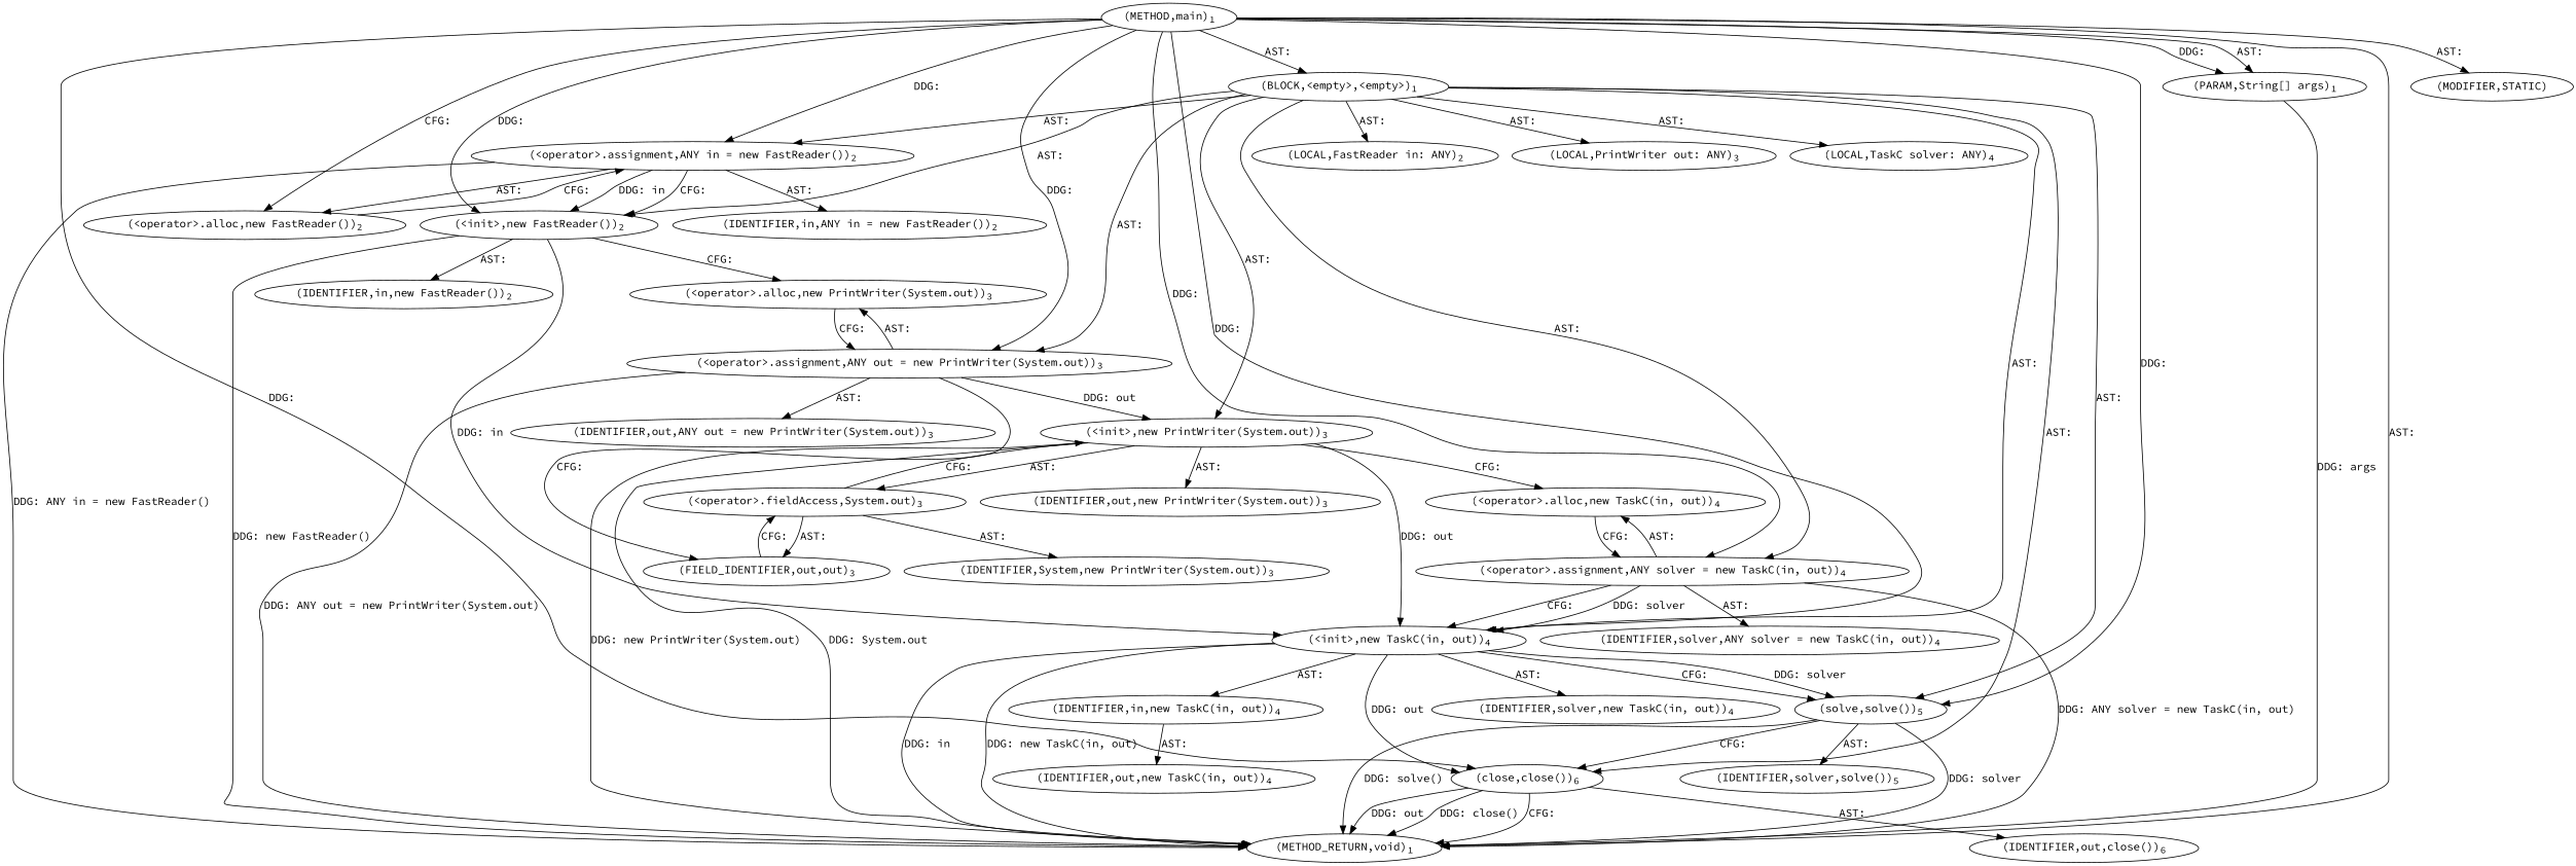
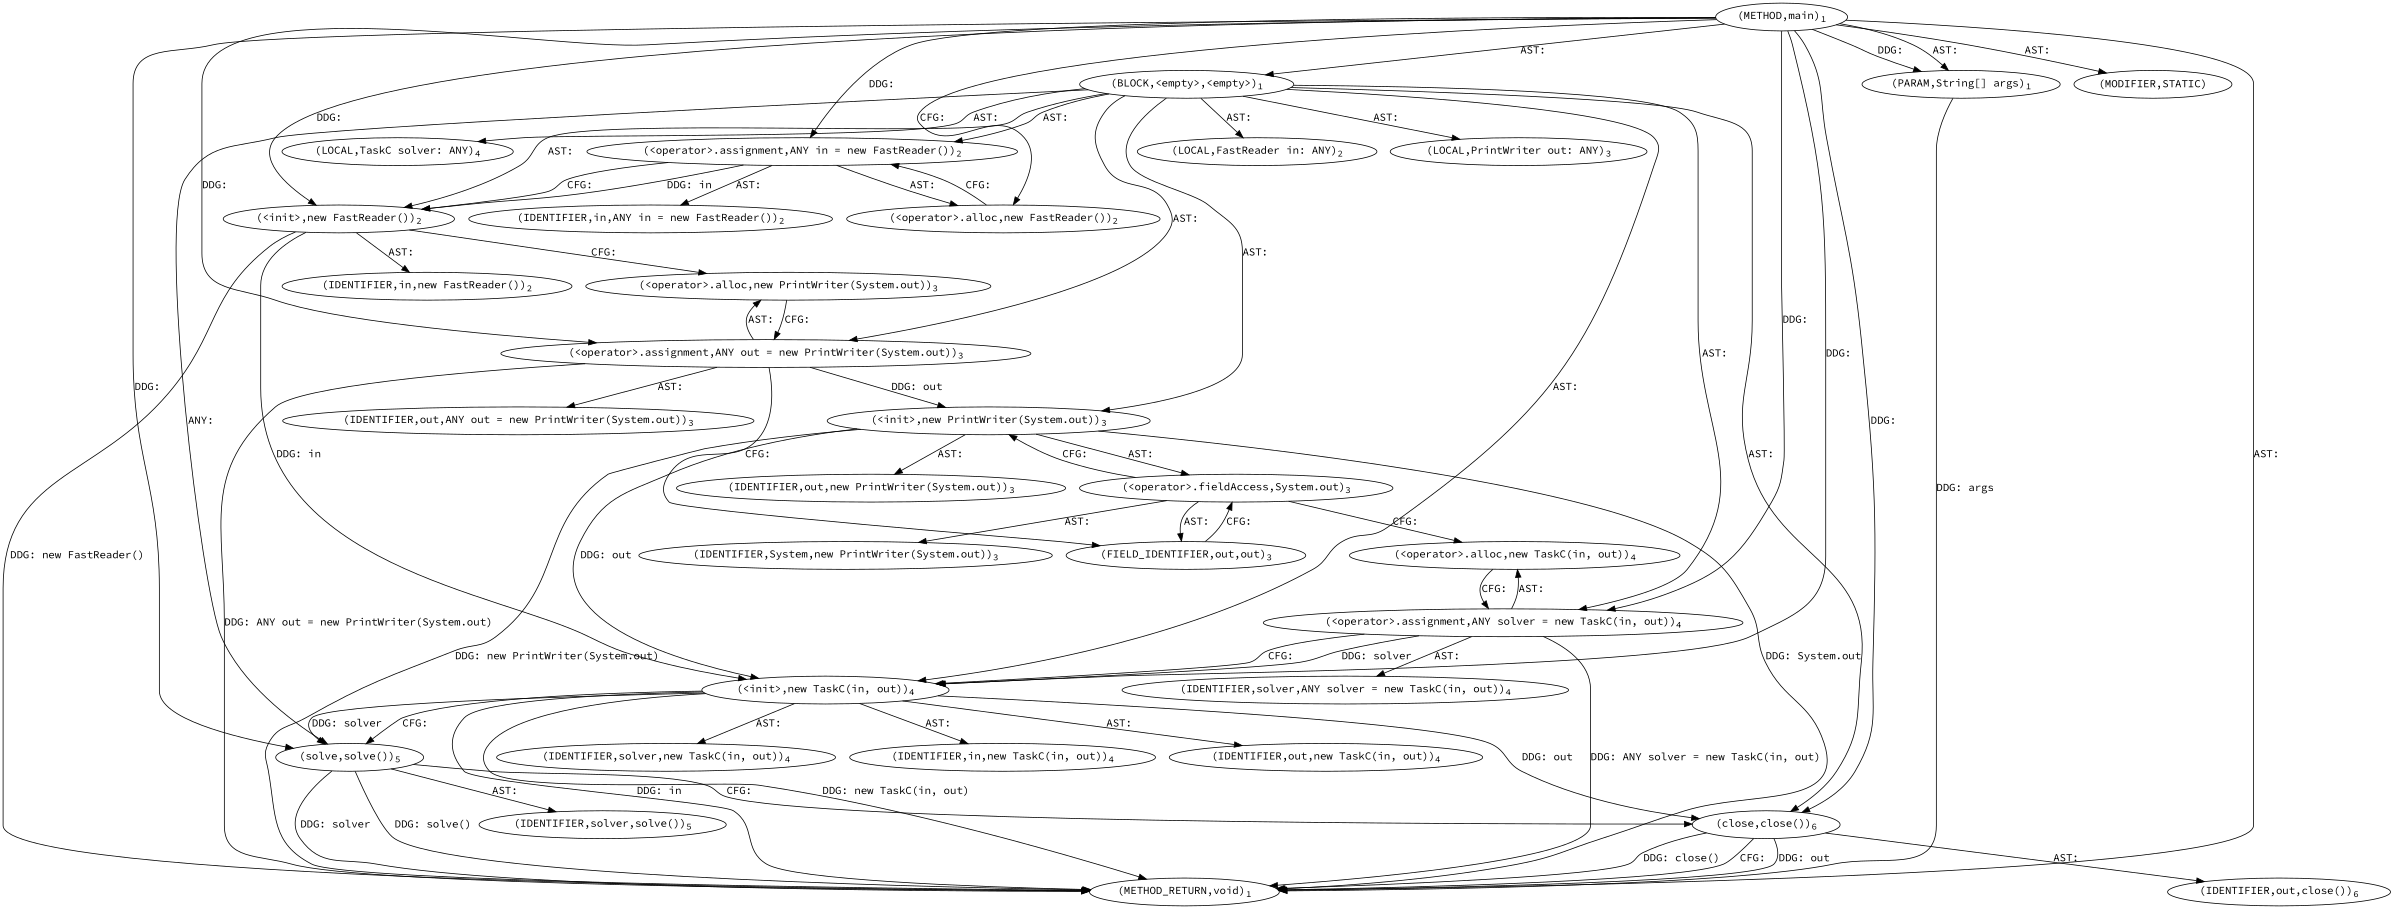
  digraph {
    fontname="Source Code Pro"
    node [fontname="Source Code Pro"]
    edge [fontname="Source Code Pro"]
    n1 [label=<(METHOD,main)<SUB>1</SUB>>]
    n2 [label=<(PARAM,String[] args)<SUB>1</SUB>>]
    n3 [label=<(BLOCK,&lt;empty&gt;,&lt;empty&gt;)<SUB>1</SUB>>]
    n4 [label=<(&lt;operator&gt;.assignment,ANY in = new FastReader())<SUB>2</SUB>>]
    n5 [label=<(&lt;operator&gt;.alloc,new FastReader())<SUB>2</SUB>>]
    n6 [label=<(&lt;init&gt;,new FastReader())<SUB>2</SUB>>]
    n7 [label=<(&lt;operator&gt;.assignment,ANY out = new PrintWriter(System.out))<SUB>3</SUB>>]
    n8 [label=<(&lt;operator&gt;.assignment,ANY solver = new TaskC(in, out))<SUB>4</SUB>>]
    n9 [label=<(&lt;init&gt;,new TaskC(in, out))<SUB>4</SUB>>]
    n10 [label=<(solve,solve())<SUB>5</SUB>>]
    n11 [label=<(close,close())<SUB>6</SUB>>]
    n12 [label=<(MODIFIER,STATIC)>]
    n13 [label=<(METHOD_RETURN,void)<SUB>1</SUB>>]
    n14 [label=<(&lt;init&gt;,new PrintWriter(System.out))<SUB>3</SUB>>]
    n15 [label=<(LOCAL,FastReader in: ANY)<SUB>2</SUB>>]
    n16 [label=<(LOCAL,PrintWriter out: ANY)<SUB>3</SUB>>]
    n17 [label=<(LOCAL,TaskC solver: ANY)<SUB>4</SUB>>]
    n18 [label=<(IDENTIFIER,in,ANY in = new FastReader())<SUB>2</SUB>>]
    n19 [label=<(IDENTIFIER,in,new FastReader())<SUB>2</SUB>>]
    n20 [label=<(&lt;operator&gt;.alloc,new PrintWriter(System.out))<SUB>3</SUB>>]
    n21 [label=<(IDENTIFIER,out,ANY out = new PrintWriter(System.out))<SUB>3</SUB>>]
    n22 [label=<(FIELD_IDENTIFIER,out,out)<SUB>3</SUB>>]
    n23 [label=<(IDENTIFIER,out,new PrintWriter(System.out))<SUB>3</SUB>>]
    n24 [label=<(&lt;operator&gt;.fieldAccess,System.out)<SUB>3</SUB>>]
    n25 [label=<(&lt;operator&gt;.alloc,new TaskC(in, out))<SUB>4</SUB>>]
    n26 [label=<(IDENTIFIER,solver,ANY solver = new TaskC(in, out))<SUB>4</SUB>>]
    n27 [label=<(IDENTIFIER,solver,new TaskC(in, out))<SUB>4</SUB>>]
    n28 [label=<(IDENTIFIER,in,new TaskC(in, out))<SUB>4</SUB>>]
    n29 [label=<(IDENTIFIER,out,new TaskC(in, out))<SUB>4</SUB>>]
    n30 [label=<(IDENTIFIER,solver,solve())<SUB>5</SUB>>]
    n31 [label=<(IDENTIFIER,out,close())<SUB>6</SUB>>]
    n32 [label=<(IDENTIFIER,System,new PrintWriter(System.out))<SUB>3</SUB>>]
    n1 -> n2 [label="AST: "]
    n1 -> n2 [label="DDG: "]
    n1 -> n3 [label="AST: "]
    n1 -> n4 [label="DDG: "]
    n1 -> n5 [label="CFG: "]
    n1 -> n6 [label="DDG: "]
    n1 -> n7 [label="DDG: "]
    n1 -> n8 [label="DDG: "]
    n1 -> n9 [label="DDG: "]
    n1 -> n10 [label="DDG: "]
    n1 -> n11 [label="DDG: "]
    n1 -> n12 [label="AST: "]
    n1 -> n13 [label="AST: "]
    n2 -> n13 [label="DDG: args"]
    n3 -> n4 [label="AST: "]
    n3 -> n6 [label="AST: "]
    n3 -> n7 [label="AST: "]
    n3 -> n8 [label="AST: "]
    n3 -> n9 [label="AST: "]
-   n3 -> n10 [label="AST: "]
+   n3 -> n10 [label="ANY: "]
    n3 -> n11 [label="AST: "]
    n3 -> n14 [label="AST: "]
    n3 -> n15 [label="AST: "]
    n3 -> n16 [label="AST: "]
    n3 -> n17 [label="AST: "]
    n4 -> n5 [label="AST: "]
    n4 -> n6 [label="CFG: "]
    n4 -> n6 [label="DDG: in"]
-   n4 -> n13 [label="DDG: ANY in = new FastReader()"]
    n4 -> n18 [label="AST: "]
    n5 -> n4 [label="CFG: "]
    n6 -> n9 [label="DDG: in"]
    n6 -> n13 [label="DDG: new FastReader()"]
    n6 -> n19 [label="AST: "]
    n6 -> n20 [label="CFG: "]
    n7 -> n13 [label="DDG: ANY out = new PrintWriter(System.out)"]
    n7 -> n14 [label="DDG: out"]
    n7 -> n20 [label="AST: "]
    n7 -> n21 [label="AST: "]
    n7 -> n22 [label="CFG: "]
    n8 -> n9 [label="CFG: "]
    n8 -> n9 [label="DDG: solver"]
    n8 -> n13 [label="DDG: ANY solver = new TaskC(in, out)"]
    n8 -> n25 [label="AST: "]
    n8 -> n26 [label="AST: "]
    n9 -> n10 [label="CFG: "]
    n9 -> n10 [label="DDG: solver"]
    n9 -> n11 [label="DDG: out"]
    n9 -> n13 [label="DDG: in"]
    n9 -> n13 [label="DDG: new TaskC(in, out)"]
    n9 -> n27 [label="AST: "]
    n9 -> n28 [label="AST: "]
-   n28 -> n29 [label="AST: "]
+   n9 -> n29 [label="AST: "]
    n10 -> n11 [label="CFG: "]
    n10 -> n13 [label="DDG: solver"]
    n10 -> n13 [label="DDG: solve()"]
    n10 -> n30 [label="AST: "]
    n11 -> n13 [label="CFG: "]
    n11 -> n13 [label="DDG: out"]
    n11 -> n13 [label="DDG: close()"]
    n11 -> n31 [label="AST: "]
    n14 -> n9 [label="DDG: out"]
    n14 -> n13 [label="DDG: System.out"]
    n14 -> n13 [label="DDG: new PrintWriter(System.out)"]
    n14 -> n23 [label="AST: "]
    n14 -> n24 [label="AST: "]
-   n14 -> n25 [label="CFG: "]
+   n24 -> n25 [label="CFG: "]
    n20 -> n7 [label="CFG: "]
    n22 -> n24 [label="CFG: "]
    n24 -> n14 [label="CFG: "]
    n24 -> n22 [label="AST: "]
    n24 -> n32 [label="AST: "]
    n25 -> n8 [label="CFG: "]
  }
